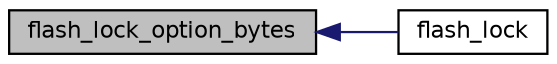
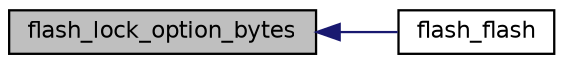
  digraph {
    rankdir=LR
    node [color=black fontname=Helvetica fontsize=10 shape=record style=filled]
    n1 [fillcolor=grey75 fontcolor=black height=0.2 label=flash_lock_option_bytes width=0.4]
-   n2 [fillcolor=white height=0.2 label=flash_lock width=0.4]
+   n2 [fillcolor=white height=0.2 label=flash_flash width=0.4]
    n1 -> n2 [color=midnightblue dir=back fontname=Helvetica fontsize=10 labelfontname=Helvetica labelfontsize=10 style=solid]
  }
